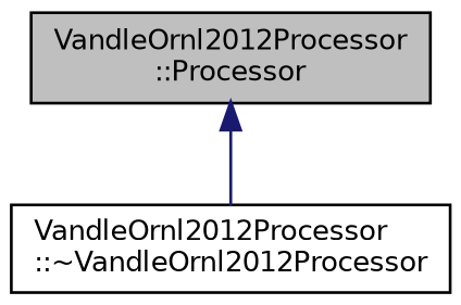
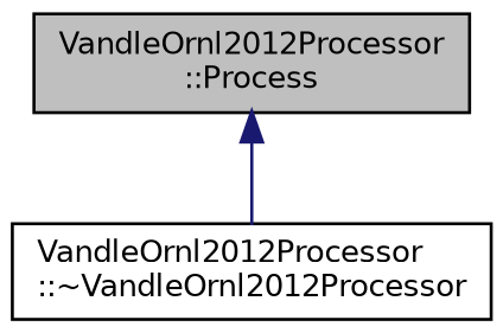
  digraph {
    rankdir=TB
    node [color=black fontname=Helvetica fontsize=10 shape=record style=filled]
-   n1 [fillcolor=grey75 fontcolor=black height=0.2 label="VandleOrnl2012Processor\l::Processor" width=0.4]
+   n1 [fillcolor=grey75 fontcolor=black height=0.2 label="VandleOrnl2012Processor\l::Process" width=0.4]
    n2 [fillcolor=white height=0.2 label="VandleOrnl2012Processor\l::~VandleOrnl2012Processor" width=0.4]
    n1 -> n2 [color=midnightblue dir=back fontname=Helvetica fontsize=10 labelfontname=Helvetica labelfontsize=10 style=solid]
  }
